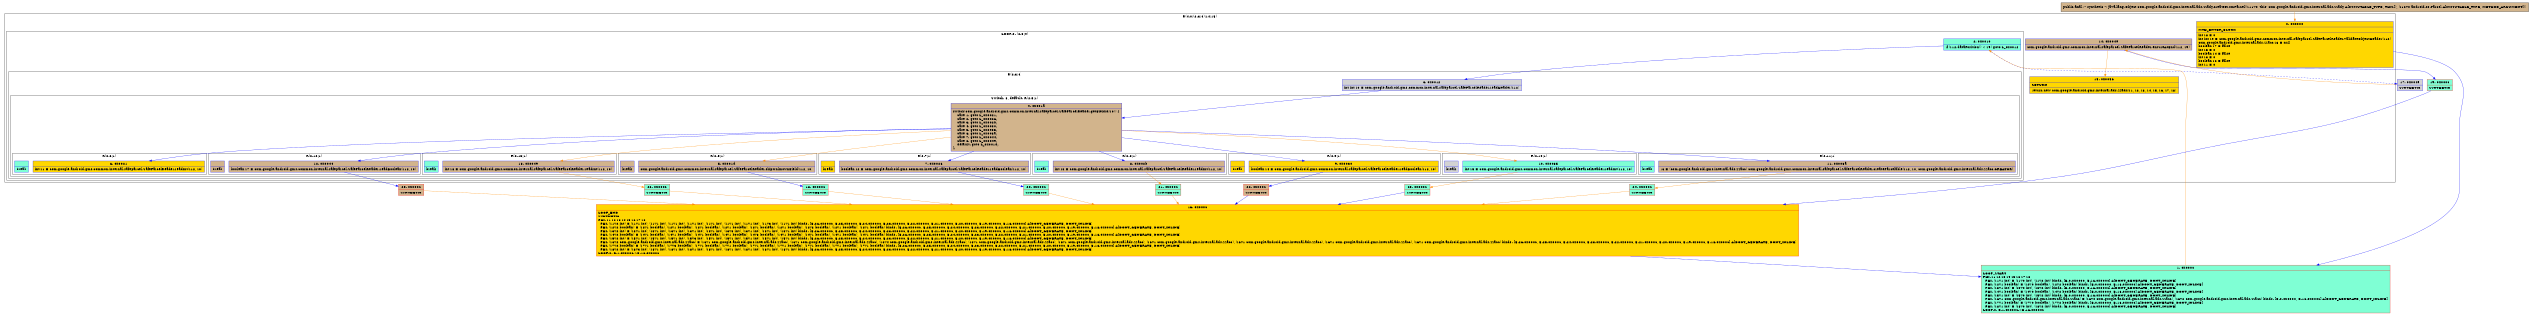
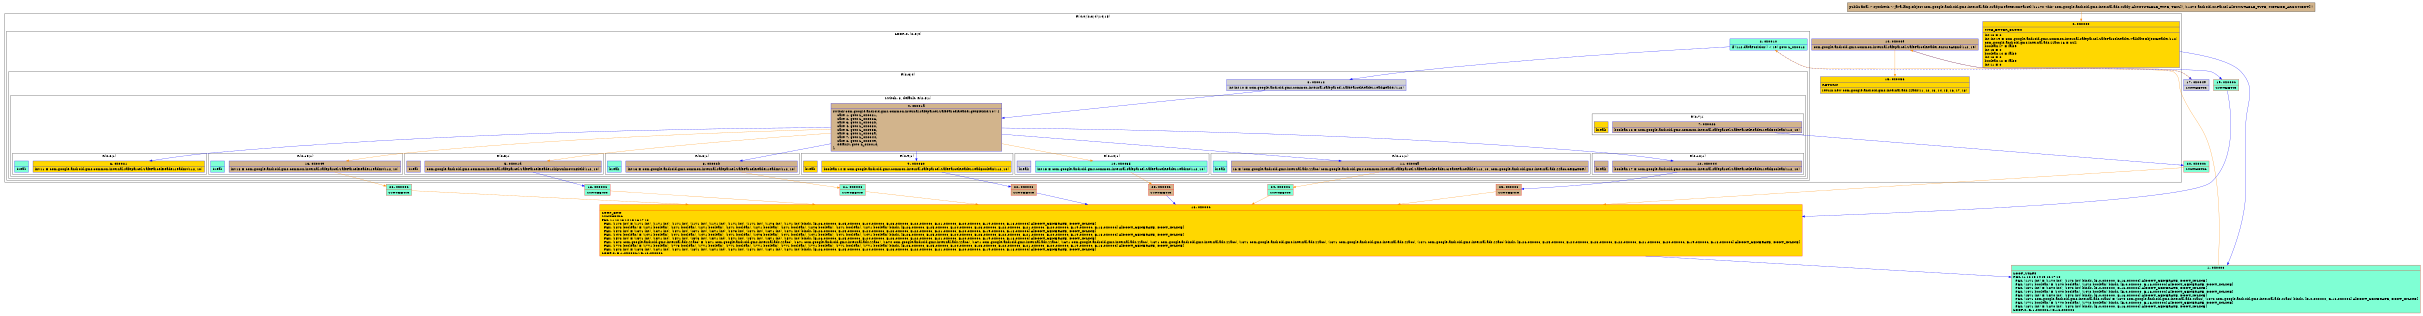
  digraph {
    node [color=blue fillcolor=aquamarine shape=record style=filled]
    edge [color=blue]
    n1 [fillcolor=gold label="{6\:\ 0x0021|int r1 = com.google.android.gms.common.internal.safeparcel.SafeParcelReader.readInt(r12, r0)\l}"]
    n2 [label="{|break\l}"]
    n3 [fillcolor=tan label="{7\:\ 0x0026|boolean r2 = com.google.android.gms.common.internal.safeparcel.SafeParcelReader.readBoolean(r12, r0)\l}"]
    n4 [fillcolor=gold label="{|break\l}"]
    n5 [fillcolor=tan label="{8\:\ 0x002b|int r3 = com.google.android.gms.common.internal.safeparcel.SafeParcelReader.readInt(r12, r0)\l}"]
    n6 [label="{|break\l}"]
    n7 [fillcolor=gold label="{9\:\ 0x0030|boolean r4 = com.google.android.gms.common.internal.safeparcel.SafeParcelReader.readBoolean(r12, r0)\l}"]
    n8 [fillcolor=gold label="{|break\l}"]
    n9 [label="{10\:\ 0x0035|int r5 = com.google.android.gms.common.internal.safeparcel.SafeParcelReader.readInt(r12, r0)\l}"]
    n10 [fillcolor=lightgrey label="{|break\l}"]
    n11 [fillcolor=tan label="{11\:\ 0x003a|r6 = (com.google.android.gms.internal.ads.zzacc) com.google.android.gms.common.internal.safeparcel.SafeParcelReader.createParcelable(r12, r0, com.google.android.gms.internal.ads.zzacc.CREATOR)\l}"]
    n12 [label="{|break\l}"]
    n13 [fillcolor=tan label="{12\:\ 0x0044|boolean r7 = com.google.android.gms.common.internal.safeparcel.SafeParcelReader.readBoolean(r12, r0)\l}"]
    n14 [fillcolor=tan label="{|break\l}"]
    n15 [fillcolor=tan label="{13\:\ 0x0049|int r8 = com.google.android.gms.common.internal.safeparcel.SafeParcelReader.readInt(r12, r0)\l}"]
    n16 [label="{|break\l}"]
    n17 [fillcolor=tan label="{5\:\ 0x001d|com.google.android.gms.common.internal.safeparcel.SafeParcelReader.skipUnknownField(r12, r0)\l}"]
    n18 [fillcolor=tan label="{|break\l}"]
    n19 [fillcolor=tan label="{4\:\ 0x001a|switch(com.google.android.gms.common.internal.safeparcel.SafeParcelReader.getFieldId(r0)) \{\l    case 1: goto L_0x0021;\l    case 2: goto L_0x0026;\l    case 3: goto L_0x002b;\l    case 4: goto L_0x0030;\l    case 5: goto L_0x0935;\l    case 6: goto L_0x003a;\l    case 7: goto L_0x0044;\l    case 8: goto L_0x0049;\l    default: goto L_0x001d;\l\}\l}"]
    n20 [fillcolor=lightgrey label="{3\:\ 0x0012|int int r0 = com.google.android.gms.common.internal.safeparcel.SafeParcelReader.readHeader(r12)\l}"]
    n21 [label="{2\:\ 0x0010|if (r12.dataPosition() \< r9) goto L_0x0012\l}"]
    n22 [fillcolor=gold label="{0\:\ 0x0000|MTH_ENTER_BLOCK\l|int r8 = 0\lint int r9 = com.google.android.gms.common.internal.safeparcel.SafeParcelReader.validateObjectHeader(r12)\lcom.google.android.gms.internal.ads.zzacc r6 = null\lboolean r7 = false\lint r5 = 0\lboolean r4 = false\lint r3 = 0\lboolean r2 = false\lint r1 = 0\l}"]
    n23 [fillcolor=tan label="{14\:\ 0x004e|com.google.android.gms.common.internal.safeparcel.SafeParcelReader.ensureAtEnd(r12, r9)\l}"]
    n24 [fillcolor=gold label="{15\:\ 0x0056|RETURN\l|return new com.google.android.gms.internal.ads.zzadx(r1, r2, r3, r4, r5, r6, r7, r8)\l}"]
    n25 [color=red label="{20\:\ 0x000c|SYNTHETIC\l}"]
    n26 [color=red label="{21\:\ 0x000c|SYNTHETIC\l}"]
    n27 [color=red fillcolor=tan label="{22\:\ 0x000c|SYNTHETIC\l}"]
-   n28 [color=red label="{23\:\ 0x000c|SYNTHETIC\l}"]
+   n28 [color=red fillcolor=tan label="{23\:\ 0x000c|SYNTHETIC\l}"]
    n29 [color=red label="{24\:\ 0x000c|SYNTHETIC\l}"]
    n30 [color=red fillcolor=tan label="{25\:\ 0x000c|SYNTHETIC\l}"]
    n31 [color=red label="{26\:\ 0x000c|SYNTHETIC\l}"]
    n32 [color=red label="{18\:\ 0x000c|SYNTHETIC\l}"]
    n33 [fillcolor=lightgrey label="{17\:\ 0x004e|SYNTHETIC\l}"]
    n34 [color=red label="{1\:\ 0x000c|LOOP_START\lPHI: r1 r2 r3 r4 r5 r6 r7 r8 \l  PHI: (r1v1 int) = (r1v0 int), (r1v2 int) binds: [B:0:0x0000, B:16:0x000c] A[DONT_GENERATE, DONT_INLINE]\l  PHI: (r2v1 boolean) = (r2v0 boolean), (r2v2 boolean) binds: [B:0:0x0000, B:16:0x000c] A[DONT_GENERATE, DONT_INLINE]\l  PHI: (r3v1 int) = (r3v0 int), (r3v2 int) binds: [B:0:0x0000, B:16:0x000c] A[DONT_GENERATE, DONT_INLINE]\l  PHI: (r4v1 boolean) = (r4v0 boolean), (r4v2 boolean) binds: [B:0:0x0000, B:16:0x000c] A[DONT_GENERATE, DONT_INLINE]\l  PHI: (r5v1 int) = (r5v0 int), (r5v2 int) binds: [B:0:0x0000, B:16:0x000c] A[DONT_GENERATE, DONT_INLINE]\l  PHI: (r6v1 com.google.android.gms.internal.ads.zzacc) = (r6v0 com.google.android.gms.internal.ads.zzacc), (r6v2 com.google.android.gms.internal.ads.zzacc) binds: [B:0:0x0000, B:16:0x000c] A[DONT_GENERATE, DONT_INLINE]\l  PHI: (r7v1 boolean) = (r7v0 boolean), (r7v2 boolean) binds: [B:0:0x0000, B:16:0x000c] A[DONT_GENERATE, DONT_INLINE]\l  PHI: (r8v1 int) = (r8v0 int), (r8v2 int) binds: [B:0:0x0000, B:16:0x000c] A[DONT_GENERATE, DONT_INLINE]\lLOOP:0: B:1:0x000c\-\>B:16:0x000c\l}"]
    n35 [color=red label="{19\:\ 0x000c|SYNTHETIC\l}"]
    n36 [color=red fillcolor=gold label="{16\:\ 0x000c|LOOP_END\lSYNTHETIC\lPHI: r1 r2 r3 r4 r5 r6 r7 r8 \l  PHI: (r1v2 int) = (r1v1 int), (r1v1 int), (r1v1 int), (r1v1 int), (r1v1 int), (r1v1 int), (r1v1 int), (r1v3 int), (r1v1 int) binds: [B:26:0x000c, B:25:0x000c, B:24:0x000c, B:23:0x000c, B:22:0x000c, B:21:0x000c, B:20:0x000c, B:19:0x000c, B:18:0x000c] A[DONT_GENERATE, DONT_INLINE]\l  PHI: (r2v2 boolean) = (r2v1 boolean), (r2v1 boolean), (r2v1 boolean), (r2v1 boolean), (r2v1 boolean), (r2v1 boolean), (r2v3 boolean), (r2v1 boolean), (r2v1 boolean) binds: [B:26:0x000c, B:25:0x000c, B:24:0x000c, B:23:0x000c, B:22:0x000c, B:21:0x000c, B:20:0x000c, B:19:0x000c, B:18:0x000c] A[DONT_GENERATE, DONT_INLINE]\l  PHI: (r3v2 int) = (r3v1 int), (r3v1 int), (r3v1 int), (r3v1 int), (r3v1 int), (r3v3 int), (r3v1 int), (r3v1 int), (r3v1 int) binds: [B:26:0x000c, B:25:0x000c, B:24:0x000c, B:23:0x000c, B:22:0x000c, B:21:0x000c, B:20:0x000c, B:19:0x000c, B:18:0x000c] A[DONT_GENERATE, DONT_INLINE]\l  PHI: (r4v2 boolean) = (r4v1 boolean), (r4v1 boolean), (r4v1 boolean), (r4v1 boolean), (r4v3 boolean), (r4v1 boolean), (r4v1 boolean), (r4v1 boolean), (r4v1 boolean) binds: [B:26:0x000c, B:25:0x000c, B:24:0x000c, B:23:0x000c, B:22:0x000c, B:21:0x000c, B:20:0x000c, B:19:0x000c, B:18:0x000c] A[DONT_GENERATE, DONT_INLINE]\l  PHI: (r5v2 int) = (r5v1 int), (r5v1 int), (r5v1 int), (r5v3 int), (r5v1 int), (r5v1 int), (r5v1 int), (r5v1 int), (r5v1 int) binds: [B:26:0x000c, B:25:0x000c, B:24:0x000c, B:23:0x000c, B:22:0x000c, B:21:0x000c, B:20:0x000c, B:19:0x000c, B:18:0x000c] A[DONT_GENERATE, DONT_INLINE]\l  PHI: (r6v2 com.google.android.gms.internal.ads.zzacc) = (r6v1 com.google.android.gms.internal.ads.zzacc), (r6v1 com.google.android.gms.internal.ads.zzacc), (r6v4 com.google.android.gms.internal.ads.zzacc), (r6v1 com.google.android.gms.internal.ads.zzacc), (r6v1 com.google.android.gms.internal.ads.zzacc), (r6v1 com.google.android.gms.internal.ads.zzacc), (r6v1 com.google.android.gms.internal.ads.zzacc), (r6v1 com.google.android.gms.internal.ads.zzacc), (r6v1 com.google.android.gms.internal.ads.zzacc) binds: [B:26:0x000c, B:25:0x000c, B:24:0x000c, B:23:0x000c, B:22:0x000c, B:21:0x000c, B:20:0x000c, B:19:0x000c, B:18:0x000c] A[DONT_GENERATE, DONT_INLINE]\l  PHI: (r7v2 boolean) = (r7v1 boolean), (r7v3 boolean), (r7v1 boolean), (r7v1 boolean), (r7v1 boolean), (r7v1 boolean), (r7v1 boolean), (r7v1 boolean), (r7v1 boolean) binds: [B:26:0x000c, B:25:0x000c, B:24:0x000c, B:23:0x000c, B:22:0x000c, B:21:0x000c, B:20:0x000c, B:19:0x000c, B:18:0x000c] A[DONT_GENERATE, DONT_INLINE]\l  PHI: (r8v2 int) = (r8v3 int), (r8v1 int), (r8v1 int), (r8v1 int), (r8v1 int), (r8v1 int), (r8v1 int), (r8v1 int), (r8v1 int) binds: [B:26:0x000c, B:25:0x000c, B:24:0x000c, B:23:0x000c, B:22:0x000c, B:21:0x000c, B:20:0x000c, B:19:0x000c, B:18:0x000c] A[DONT_GENERATE, DONT_INLINE]\lLOOP:0: B:1:0x000c\-\>B:16:0x000c\l}"]
    n37 [fillcolor=tan label="{public final \/* synthetic *\/ java.lang.Object com.google.android.gms.internal.ads.zzady.createFromParcel((r11v0 'this' com.google.android.gms.internal.ads.zzady A[IMMUTABLE_TYPE, THIS]), (r12v0 android.os.Parcel A[IMMUTABLE_TYPE, METHOD_ARGUMENT])) }" color=""]
    subgraph cluster_1 {
      label="R(4:0|(2:3|4)|14|15)"
      n22
      n23
      n24
      subgraph cluster_2 {
        label="LOOP:0: (2:3|4)"
        n21
        subgraph cluster_3 {
          label="R(2:3|4)"
          n20
          subgraph cluster_4 {
            label="Switch: 8, default: R(2:5|1)"
            n19
            subgraph cluster_5 {
              label="R(2:6|1)"
              n1
              n2
            }
            subgraph cluster_6 {
              label="R(2:7|1)"
              n3
              n4
            }
            subgraph cluster_7 {
              label="R(2:8|1)"
              n5
              n6
            }
            subgraph cluster_8 {
              label="R(2:9|1)"
              n7
              n8
            }
            subgraph cluster_9 {
              label="R(2:10|1)"
              n9
              n10
            }
            subgraph cluster_10 {
              label="R(2:11|1)"
              n11
              n12
            }
            subgraph cluster_11 {
              label="R(2:12|1)"
              n13
              n14
            }
            subgraph cluster_12 {
              label="R(2:13|1)"
              n15
              n16
            }
            subgraph cluster_13 {
              label="R(2:5|1)"
              n17
              n18
            }
          }
        }
      }
    }
    n3 -> n25
    n5 -> n26 [color=darkorange]
    n7 -> n27
    n9 -> n28 [color=darkorange]
    n11 -> n29 [color=darkorange]
    n13 -> n30
    n15 -> n31 [color=darkorange]
    n17 -> n32
    n19 -> n1
-   n19 -> n3
    n19 -> n5
    n19 -> n7
    n19 -> n9 [color=darkorange]
    n19 -> n11
    n19 -> n13
    n19 -> n15 [color=darkorange]
    n19 -> n17 [color=darkorange]
    n20 -> n19
    n21 -> n20
    n21 -> n33 [style=dashed]
    n22 -> n34
    n23 -> n24 [color=darkorange]
    n23 -> n35
    n25 -> n36 [color=darkorange]
    n26 -> n36 [color=darkorange]
    n27 -> n36
    n28 -> n36
    n29 -> n36 [color=darkorange]
    n30 -> n36 [color=darkorange]
    n31 -> n36 [color=darkorange]
    n32 -> n36 [color=darkorange]
    n33 -> n23 [color=darkorange]
    n34 -> n21 [color=darkorange]
    n35 -> n36
    n36 -> n34
    n37 -> n22 [color=darkorange]
  }
